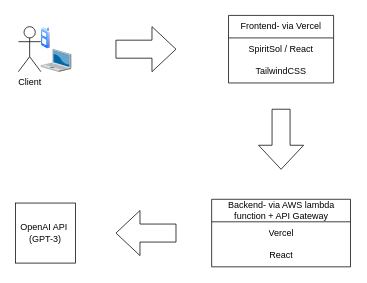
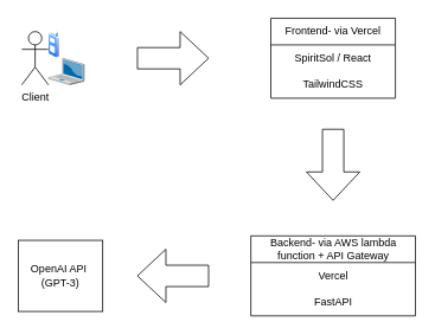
  <mxCell id="0" />
  <mxCell id="1" parent="0" />
  <mxCell id="2" value="Client" style="shape=umlActor;verticalLabelPosition=bottom;verticalAlign=top;html=1;outlineConnect=0;" vertex="1" parent="1"><mxGeometry x="24" y="35" width="30" height="60" as="geometry" /></mxCell>
  <mxCell id="3" value="" style="shape=singleArrow;whiteSpace=wrap;html=1;arrowWidth=0.4;arrowSize=0.4;verticalAlign=top;rotation=0;" vertex="1" parent="1"><mxGeometry x="154" y="35" width="80" height="60" as="geometry" /></mxCell>
  <mxCell id="4" value="" style="shape=singleArrow;whiteSpace=wrap;html=1;arrowWidth=0.4;arrowSize=0.4;verticalAlign=top;rotation=90;" vertex="1" parent="1"><mxGeometry x="334" y="155" width="80" height="60" as="geometry" /></mxCell>
  <mxCell id="5" value="" style="image;aspect=fixed;perimeter=ellipsePerimeter;html=1;align=center;shadow=0;dashed=0;spacingTop=3;image=img/lib/active_directory/cell_phone.svg;" vertex="1" parent="1"><mxGeometry x="54" y="35" width="12.6" height="30" as="geometry" /></mxCell>
  <mxCell id="6" value="" style="verticalLabelPosition=bottom;sketch=0;aspect=fixed;html=1;verticalAlign=top;strokeColor=none;align=center;outlineConnect=0;shape=mxgraph.citrix.laptop_2;" vertex="1" parent="1"><mxGeometry x="54" y="65" width="40.23" height="30" as="geometry" /></mxCell>
  <mxCell id="7" value="Frontend- via Vercel" style="swimlane;fontStyle=0;childLayout=stackLayout;horizontal=1;startSize=30;horizontalStack=0;resizeParent=1;resizeParentMax=0;resizeLast=0;collapsible=1;marginBottom=0;whiteSpace=wrap;html=1;align=center;" vertex="1" parent="1"><mxGeometry x="304" y="20" width="140" height="90" as="geometry" /></mxCell>
  <mxCell id="8" value="SpiritSol / React" style="text;strokeColor=none;fillColor=none;align=center;verticalAlign=middle;spacingLeft=4;spacingRight=4;overflow=hidden;points=[[0,0.5],[1,0.5]];portConstraint=eastwest;rotatable=0;whiteSpace=wrap;html=1;" vertex="1" parent="7"><mxGeometry y="30" width="140" height="30" as="geometry" /></mxCell>
  <mxCell id="9" value="TailwindCSS" style="text;strokeColor=none;fillColor=none;align=center;verticalAlign=middle;spacingLeft=4;spacingRight=4;overflow=hidden;points=[[0,0.5],[1,0.5]];portConstraint=eastwest;rotatable=0;whiteSpace=wrap;html=1;" vertex="1" parent="7"><mxGeometry y="60" width="140" height="30" as="geometry" /></mxCell>
  <mxCell id="10" value="Backend- via AWS lambda function + API Gateway" style="swimlane;fontStyle=0;childLayout=stackLayout;horizontal=1;startSize=30;horizontalStack=0;resizeParent=1;resizeParentMax=0;resizeLast=0;collapsible=1;marginBottom=0;whiteSpace=wrap;html=1;align=center;" vertex="1" parent="1"><mxGeometry x="281.5" y="265" width="185" height="90" as="geometry" /></mxCell>
  <mxCell id="11" value="Vercel" style="text;strokeColor=none;fillColor=none;align=center;verticalAlign=middle;spacingLeft=4;spacingRight=4;overflow=hidden;points=[[0,0.5],[1,0.5]];portConstraint=eastwest;rotatable=0;whiteSpace=wrap;html=1;" vertex="1" parent="10"><mxGeometry y="30" width="185" height="30" as="geometry" /></mxCell>
- <mxCell id="12" value="React" style="text;strokeColor=none;fillColor=none;align=center;verticalAlign=middle;spacingLeft=4;spacingRight=4;overflow=hidden;points=[[0,0.5],[1,0.5]];portConstraint=eastwest;rotatable=0;whiteSpace=wrap;html=1;" vertex="1" parent="10"><mxGeometry y="60" width="185" height="30" as="geometry" /></mxCell>
+ <mxCell id="12" value="FastAPI" style="text;strokeColor=none;fillColor=none;align=center;verticalAlign=middle;spacingLeft=4;spacingRight=4;overflow=hidden;points=[[0,0.5],[1,0.5]];portConstraint=eastwest;rotatable=0;whiteSpace=wrap;html=1;" vertex="1" parent="10"><mxGeometry y="60" width="185" height="30" as="geometry" /></mxCell>
  <mxCell id="13" value="" style="shape=singleArrow;whiteSpace=wrap;html=1;arrowWidth=0.4;arrowSize=0.4;verticalAlign=top;rotation=-180;" vertex="1" parent="1"><mxGeometry x="154" y="280" width="80" height="60" as="geometry" /></mxCell>
- <mxCell id="14" value="OpenAI API&amp;nbsp;&lt;br&gt;(GPT-3)" style="whiteSpace=wrap;html=1;aspect=fixed;" vertex="1" parent="1"><mxGeometry x="20" y="270" width="80" height="80" as="geometry" /></mxCell>
+ <mxCell id="14" value="OpenAI API&amp;nbsp;&lt;br&gt;(GPT-3)" style="whiteSpace=wrap;html=1;aspect=fixed;" vertex="1" parent="1"><mxGeometry x="20" y="270" width="95" height="80" as="geometry" /></mxCell>
